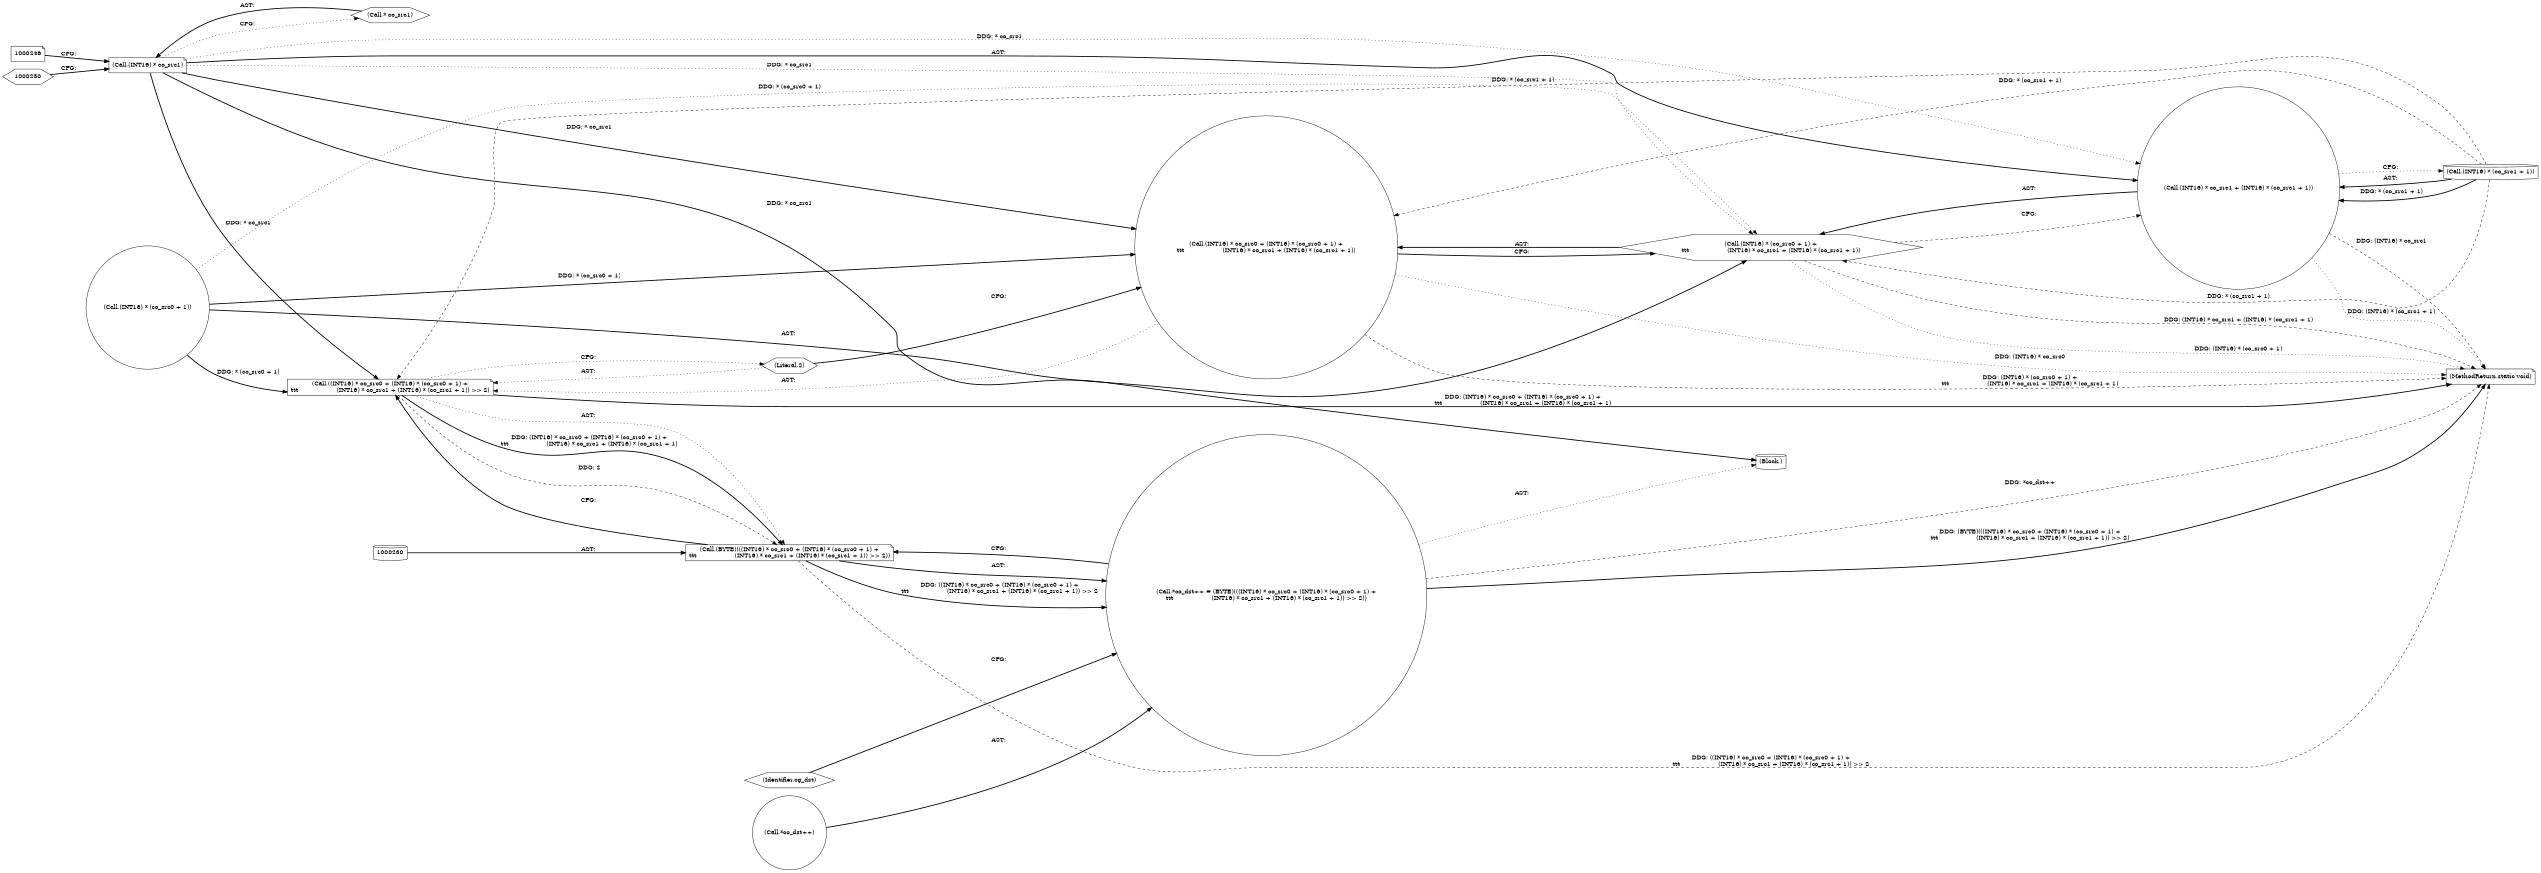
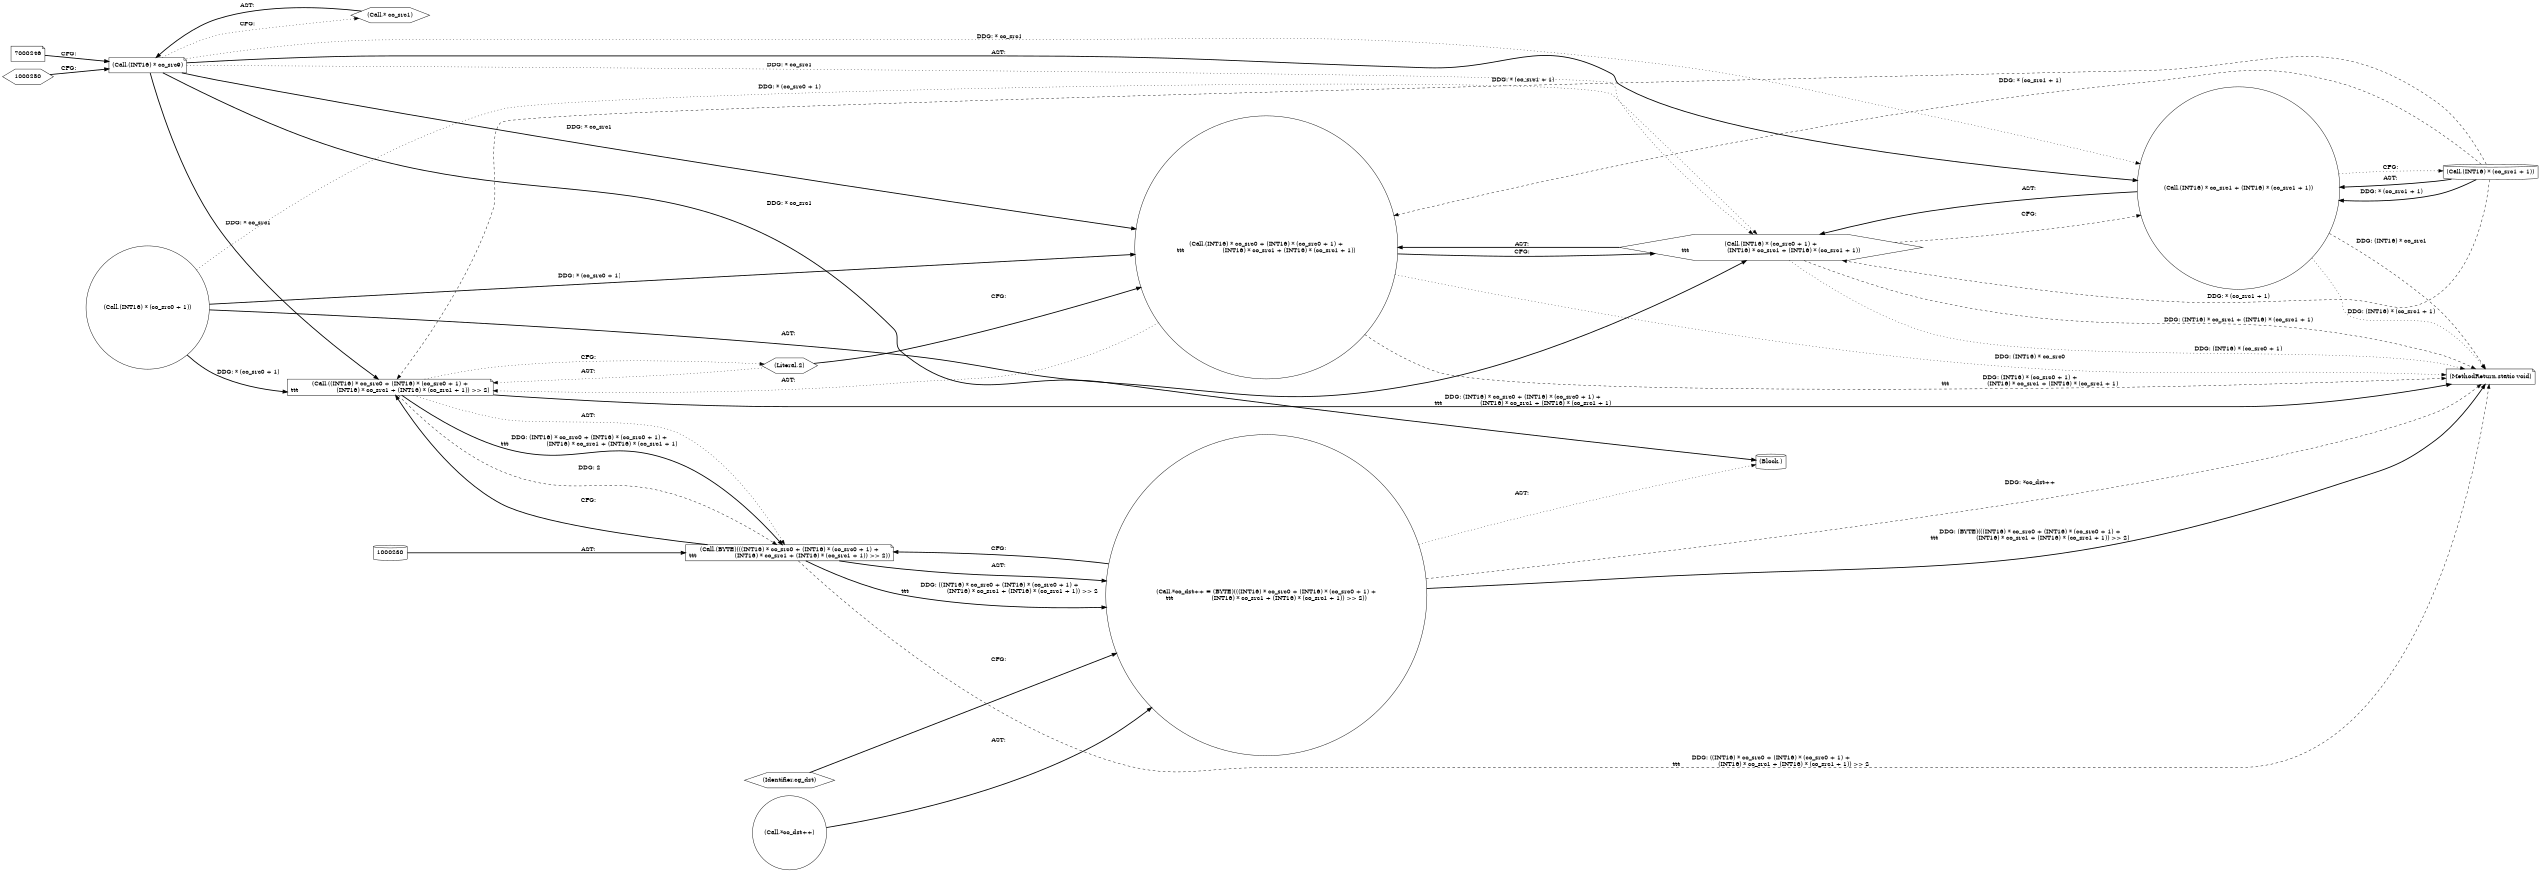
  digraph {
    rankdir=LR
    node [shape=note]
    edge [style=bold]
-   n1 [label="(Call,(INT16) * co_src1)"]
+   n1 [label="(Call,(INT16) * co_src9)"]
    n2 [label="(Call,((INT16) * co_src0 + (INT16) * (co_src0 + 1) +\n\t\t\t                    (INT16) * co_src1 + (INT16) * (co_src1 + 1)) >> 2)"]
    n3 [label="(Call,(INT16) * co_src0 + (INT16) * (co_src0 + 1) +\n\t\t\t                    (INT16) * co_src1 + (INT16) * (co_src1 + 1))" shape=circle]
    n4 [label="(Call,(INT16) * (co_src0 + 1) +\n\t\t\t                    (INT16) * co_src1 + (INT16) * (co_src1 + 1))" shape=hexagon]
    n5 [label="(Call,(INT16) * co_src1 + (INT16) * (co_src1 + 1))" shape=circle]
    n6 [label="(Call,* co_src1)" shape=hexagon]
    n7 [label="(Block,)" shape=cylinder]
    n8 [label="(MethodReturn,static void)"]
    n9 [label="(Call,(BYTE)(((INT16) * co_src0 + (INT16) * (co_src0 + 1) +\n\t\t\t                    (INT16) * co_src1 + (INT16) * (co_src1 + 1)) >> 2))"]
    n10 [label="(Literal,2)" shape=hexagon]
    n11 [label="(Call,(INT16) * (co_src1 + 1))" shape=cylinder]
    n12 [label="(Call,*co_dst++ = (BYTE)(((INT16) * co_src0 + (INT16) * (co_src0 + 1) +\n\t\t\t                    (INT16) * co_src1 + (INT16) * (co_src1 + 1)) >> 2))" shape=circle]
    n13 [label="(Call,*co_dst++)" shape=circle]
    n14 [label="(Identifier,cg_dst)" shape=hexagon]
    n15 [label="(Call,(INT16) * (co_src0 + 1))" shape=circle]
-   1000246
+   1000246 [label=7000246]
    1000250 [shape=hexagon]
    1000230 [shape=cylinder]
    n1 -> n2 [label="DDG: * co_src1"]
    n1 -> n3 [label="DDG: * co_src1"]
    n1 -> n4 [label="DDG: * co_src1" style=dotted]
    n1 -> n5 [label="AST: "]
    n1 -> n5 [label="DDG: * co_src1" style=dotted]
    n1 -> n6 [label="CFG: " style=dotted]
    n1 -> n7 [label="DDG: * co_src1"]
    n2 -> n8 [label="DDG: (INT16) * co_src0 + (INT16) * (co_src0 + 1) +\n\t\t\t                    (INT16) * co_src1 + (INT16) * (co_src1 + 1)"]
    n2 -> n9 [label="AST: " style=dotted]
    n2 -> n9 [label="DDG: (INT16) * co_src0 + (INT16) * (co_src0 + 1) +\n\t\t\t                    (INT16) * co_src1 + (INT16) * (co_src1 + 1)"]
    n2 -> n9 [label="DDG: 2" style=dashed]
    n2 -> n10 [label="CFG: " style=dotted]
    n3 -> n2 [label="AST: " style=dotted]
    n3 -> n4 [label="CFG: "]
    n3 -> n8 [label="DDG: (INT16) * (co_src0 + 1) +\n\t\t\t                    (INT16) * co_src1 + (INT16) * (co_src1 + 1)" style=dashed]
    n3 -> n8 [label="DDG: (INT16) * co_src0" style=dotted]
    n4 -> n3 [label="AST: "]
    n4 -> n5 [label="CFG: " style=dashed]
    n4 -> n8 [label="DDG: (INT16) * (co_src0 + 1)" style=dotted]
    n4 -> n8 [label="DDG: (INT16) * co_src1 + (INT16) * (co_src1 + 1)" style=dashed]
    n5 -> n4 [label="AST: "]
    n5 -> n8 [label="DDG: (INT16) * co_src1" style=dashed]
    n5 -> n8 [label="DDG: (INT16) * (co_src1 + 1)" style=dotted]
    n5 -> n11 [label="CFG: " style=dotted]
    n6 -> n1 [label="AST: "]
    n9 -> n2 [label="CFG: "]
    n9 -> n8 [label="DDG: ((INT16) * co_src0 + (INT16) * (co_src0 + 1) +\n\t\t\t                    (INT16) * co_src1 + (INT16) * (co_src1 + 1)) >> 2" style=dashed]
    n9 -> n12 [label="AST: "]
    n9 -> n12 [label="DDG: ((INT16) * co_src0 + (INT16) * (co_src0 + 1) +\n\t\t\t                    (INT16) * co_src1 + (INT16) * (co_src1 + 1)) >> 2"]
    n10 -> n2 [label="AST: " style=dotted]
    n10 -> n3 [label="CFG: "]
    n11 -> n2 [label="DDG: * (co_src1 + 1)" style=dashed]
    n11 -> n3 [label="DDG: * (co_src1 + 1)" style=dashed]
    n11 -> n4 [label="DDG: * (co_src1 + 1)" style=dashed]
    n11 -> n5 [label="AST: "]
    n11 -> n5 [label="DDG: * (co_src1 + 1)"]
    n12 -> n7 [label="AST: " style=dotted]
    n12 -> n8 [label="DDG: *co_dst++" style=dashed]
    n12 -> n8 [label="DDG: (BYTE)(((INT16) * co_src0 + (INT16) * (co_src0 + 1) +\n\t\t\t                    (INT16) * co_src1 + (INT16) * (co_src1 + 1)) >> 2)"]
    n12 -> n9 [label="CFG: "]
    n13 -> n12 [label="AST: "]
    n14 -> n12 [label="CFG: "]
    n15 -> n2 [label="DDG: * (co_src0 + 1)"]
    n15 -> n3 [label="DDG: * (co_src0 + 1)"]
    n15 -> n4 [label="AST: "]
    n15 -> n4 [label="DDG: * (co_src0 + 1)" style=dotted]
    1000246 -> n1 [label="CFG: "]
    1000250 -> n1 [label="CFG: "]
    1000230 -> n9 [label="AST: "]
  }
